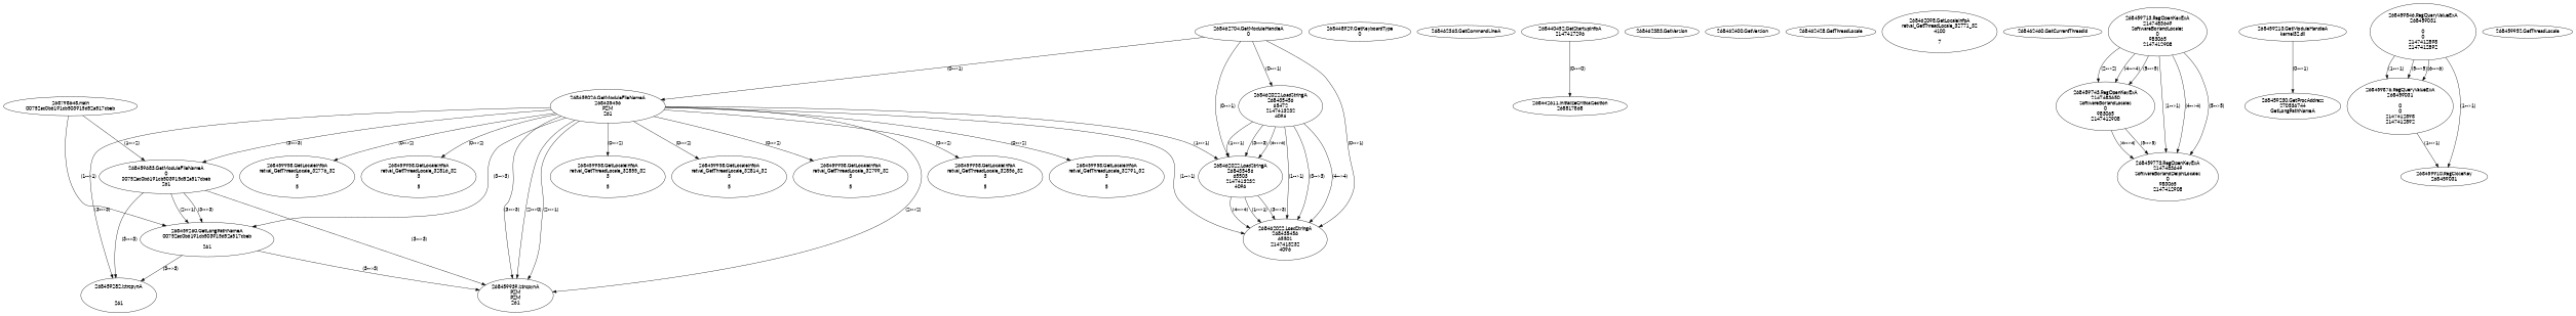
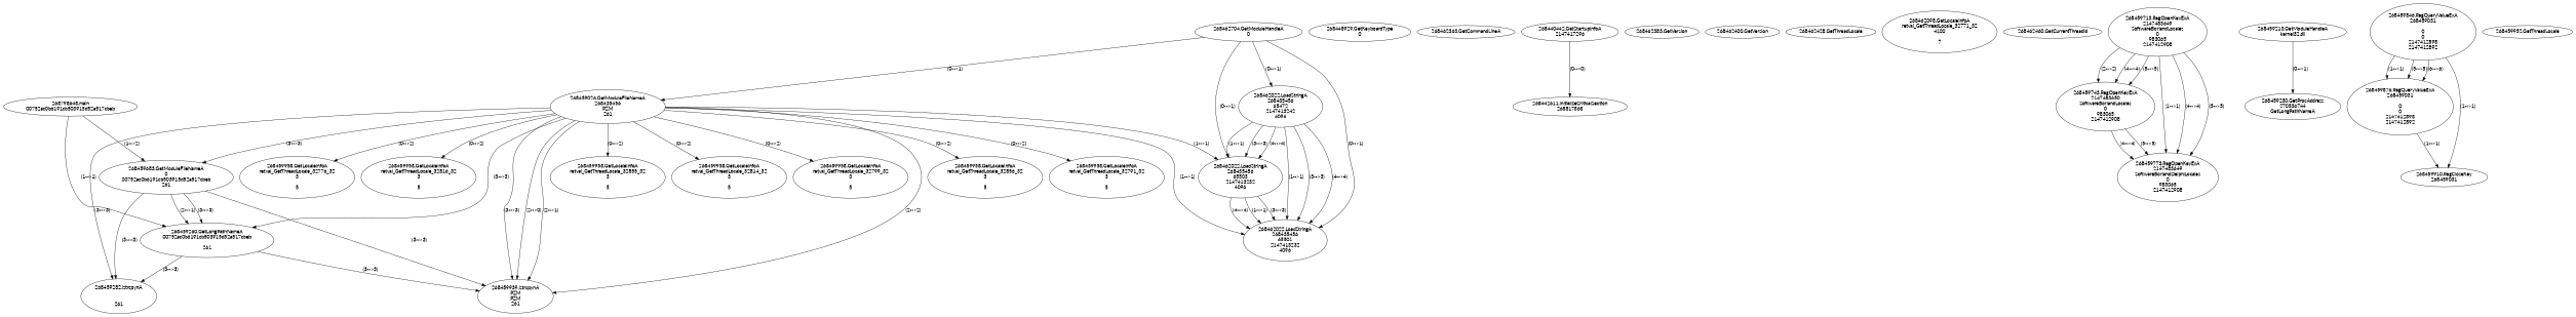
  digraph {
    fontname=Lato
    node [fontname=Lato]
    edge [fontname=Lato]
    n1 [label="268798648.main\n00752ac0b6191cb503915d52a517cbeb"]
    n2 [label="268459683.GetModuleFileNameA\n0\n00752ac0b6191cb503915d52a517cbeb\n261"]
    n3 [label="268459260.GetLongPathNameA\n00752ac0b6191cb503915d52a517cbeb\n\n261"]
    n4 [label="268459282.lstrcpynA\n\n\n261"]
    n5 [label="268459939.lstrcpynA\nPZM\nPZM\n261"]
    n6 [label="268462704.GetModuleHandleA\n0"]
    n7 [label="268459026.GetModuleFileNameA\n268435456\nPZM\n261"]
-   n8 [label="268462022.LoadStringA\n268435456\n65472\n2147413232\n4096"]
+   n8 [label="268462022.LoadStringA\n268435456\n65472\n2147413242\n4096"]
    n9 [label="268462022.LoadStringA\n268435456\n65503\n2147413232\n4096"]
    n10 [label="268462022.LoadStringA\n268435456\n65501\n2147413232\n4096"]
    n11 [label="268459958.GetLocaleInfoA\nretval_GetThreadLocale_32855_32\n3\n\n5"]
    n12 [label="268459958.GetLocaleInfoA\nretval_GetThreadLocale_32814_32\n3\n\n5"]
    n13 [label="268459958.GetLocaleInfoA\nretval_GetThreadLocale_32799_32\n3\n\n5"]
    n14 [label="268459958.GetLocaleInfoA\nretval_GetThreadLocale_32856_32\n3\n\n5"]
    n15 [label="268459958.GetLocaleInfoA\nretval_GetThreadLocale_32791_32\n3\n\n5"]
    n16 [label="268459958.GetLocaleInfoA\nretval_GetThreadLocale_32776_32\n3\n\n5"]
    n17 [label="268459958.GetLocaleInfoA\nretval_GetThreadLocale_32816_32\n3\n\n5"]
    n18 [label="268448929.GetKeyboardType\n0"]
    n19 [label="268462363.GetCommandLineA\n"]
-   n20 [label="268440452.GetStartupInfoA\n2147417296"]
+   n20 [label="268440442.GetStartupInfoA\n2147417296"]
    n21 [label="268442611.InitializeCriticalSection\n268817868"]
    n22 [label="268462383.GetVersion\n"]
    n23 [label="268462400.GetVersion\n"]
    n24 [label="268462428.GetThreadLocale\n"]
    n25 [label="268462098.GetLocaleInfoA\nretval_GetThreadLocale_32771_32\n4100\n\n7"]
    n26 [label="268462460.GetCurrentThreadId\n"]
    n27 [label="268459713.RegOpenKeyExA\n2147483649\nSoftware\Borland\Locales\n0\n983065\n2147412908"]
    n28 [label="268459743.RegOpenKeyExA\n2147483650\nSoftware\Borland\Locales\n0\n983065\n2147412908"]
    n29 [label="268459773.RegOpenKeyExA\n2147483649\nSoftware\Borland\Delphi\Locales\n0\n983065\n2147412908"]
    n30 [label="268459213.GetModuleHandleA\nkernel32.dll"]
    n31 [label="268459230.GetProcAddress\n270536744\nGetLongPathNameA"]
    n32 [label="268459846.RegQueryValueExA\n268459031\n\n0\n0\n2147412898\n2147412892"]
    n33 [label="268459876.RegQueryValueExA\n268459031\n\n0\n0\n2147412898\n2147412892"]
    n34 [label="268459910.RegCloseKey\n268459031"]
    n35 [label="268459952.GetThreadLocale\n"]
    n1 -> n2 [label="(1-->2)"]
    n1 -> n3 [label="(1-->1)"]
    n2 -> n3 [label="(2-->1)"]
    n2 -> n3 [label="(3-->3)"]
    n2 -> n4 [label="(3-->3)"]
    n2 -> n5 [label="(3-->3)"]
    n3 -> n4 [label="(3-->3)"]
    n3 -> n5 [label="(3-->3)"]
    n6 -> n7 [label="(0-->1)"]
    n6 -> n8 [label="(0-->1)"]
    n6 -> n9 [label="(0-->1)"]
    n6 -> n10 [label="(0-->1)"]
    n7 -> n2 [label="(3-->3)"]
    n7 -> n3 [label="(3-->3)"]
    n7 -> n4 [label="(3-->3)"]
    n7 -> n5 [label="(2-->1)"]
    n7 -> n5 [label="(2-->2)"]
    n7 -> n5 [label="(3-->3)"]
    n7 -> n5 [label="(2-->0)"]
    n7 -> n9 [label="(1-->1)"]
    n7 -> n10 [label="(1-->1)"]
    n7 -> n11 [label="(0-->2)"]
    n7 -> n12 [label="(0-->2)"]
    n7 -> n13 [label="(0-->2)"]
    n7 -> n14 [label="(0-->2)"]
    n7 -> n15 [label="(0-->2)"]
    n7 -> n16 [label="(0-->2)"]
    n7 -> n17 [label="(0-->2)"]
    n8 -> n9 [label="(1-->1)"]
    n8 -> n9 [label="(3-->3)"]
    n8 -> n9 [label="(4-->4)"]
    n8 -> n10 [label="(1-->1)"]
    n8 -> n10 [label="(3-->3)"]
    n8 -> n10 [label="(4-->4)"]
    n9 -> n10 [label="(1-->1)"]
    n9 -> n10 [label="(3-->3)"]
    n9 -> n10 [label="(4-->4)"]
    n20 -> n21 [label="(0-->0)"]
    n27 -> n28 [label="(2-->2)"]
    n27 -> n28 [label="(4-->4)"]
    n27 -> n28 [label="(5-->5)"]
    n27 -> n29 [label="(1-->1)"]
    n27 -> n29 [label="(4-->4)"]
    n27 -> n29 [label="(5-->5)"]
    n28 -> n29 [label="(4-->4)"]
    n28 -> n29 [label="(5-->5)"]
    n30 -> n31 [label="(0-->1)"]
    n32 -> n33 [label="(1-->1)"]
    n32 -> n33 [label="(5-->5)"]
    n32 -> n33 [label="(6-->6)"]
    n32 -> n34 [label="(1-->1)"]
    n33 -> n34 [label="(1-->1)"]
  }
